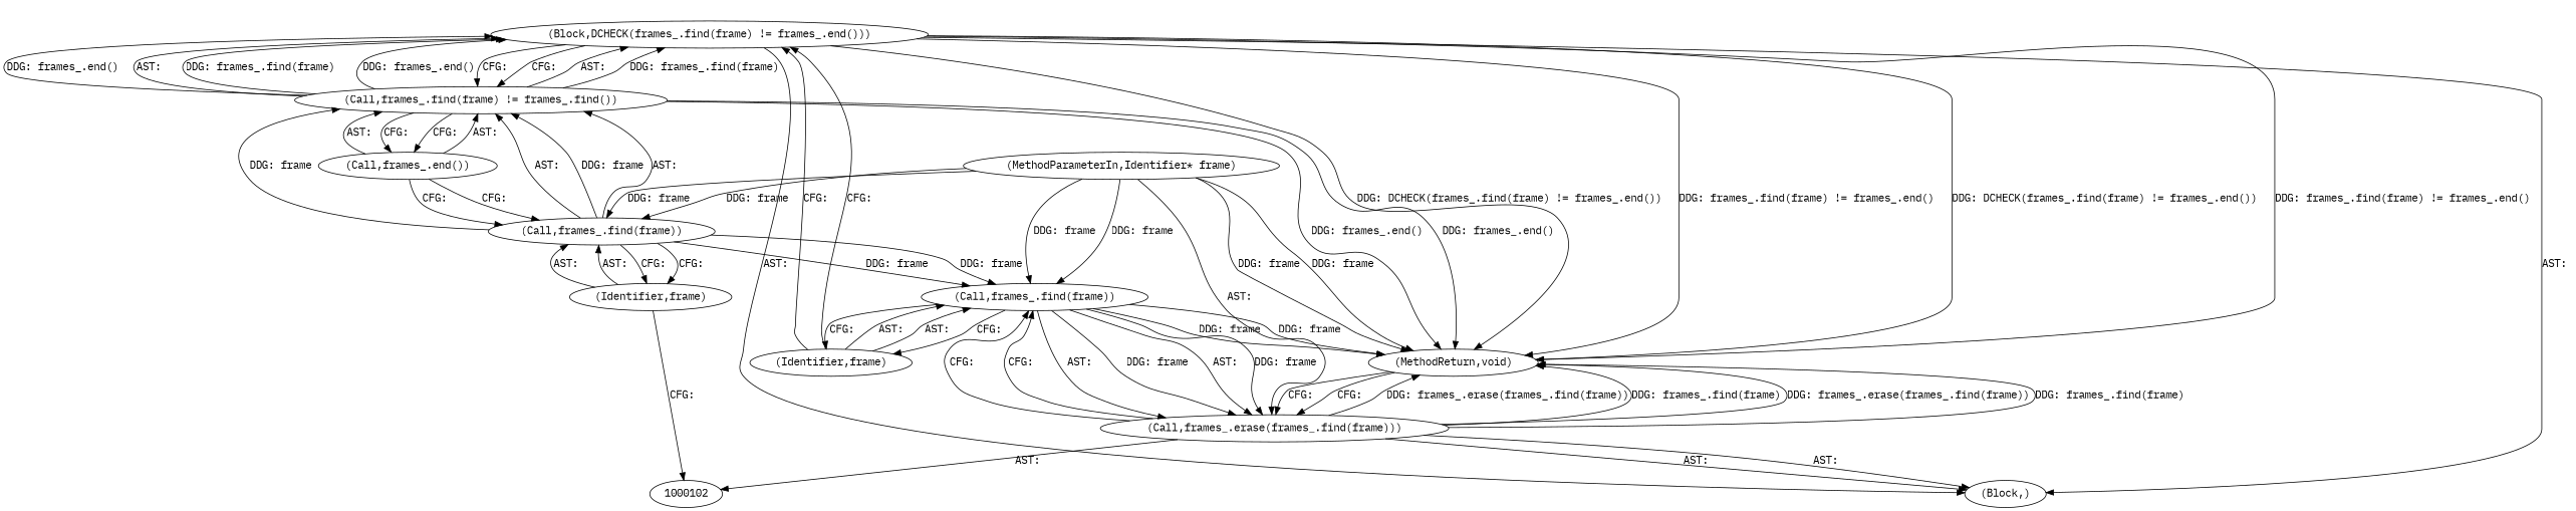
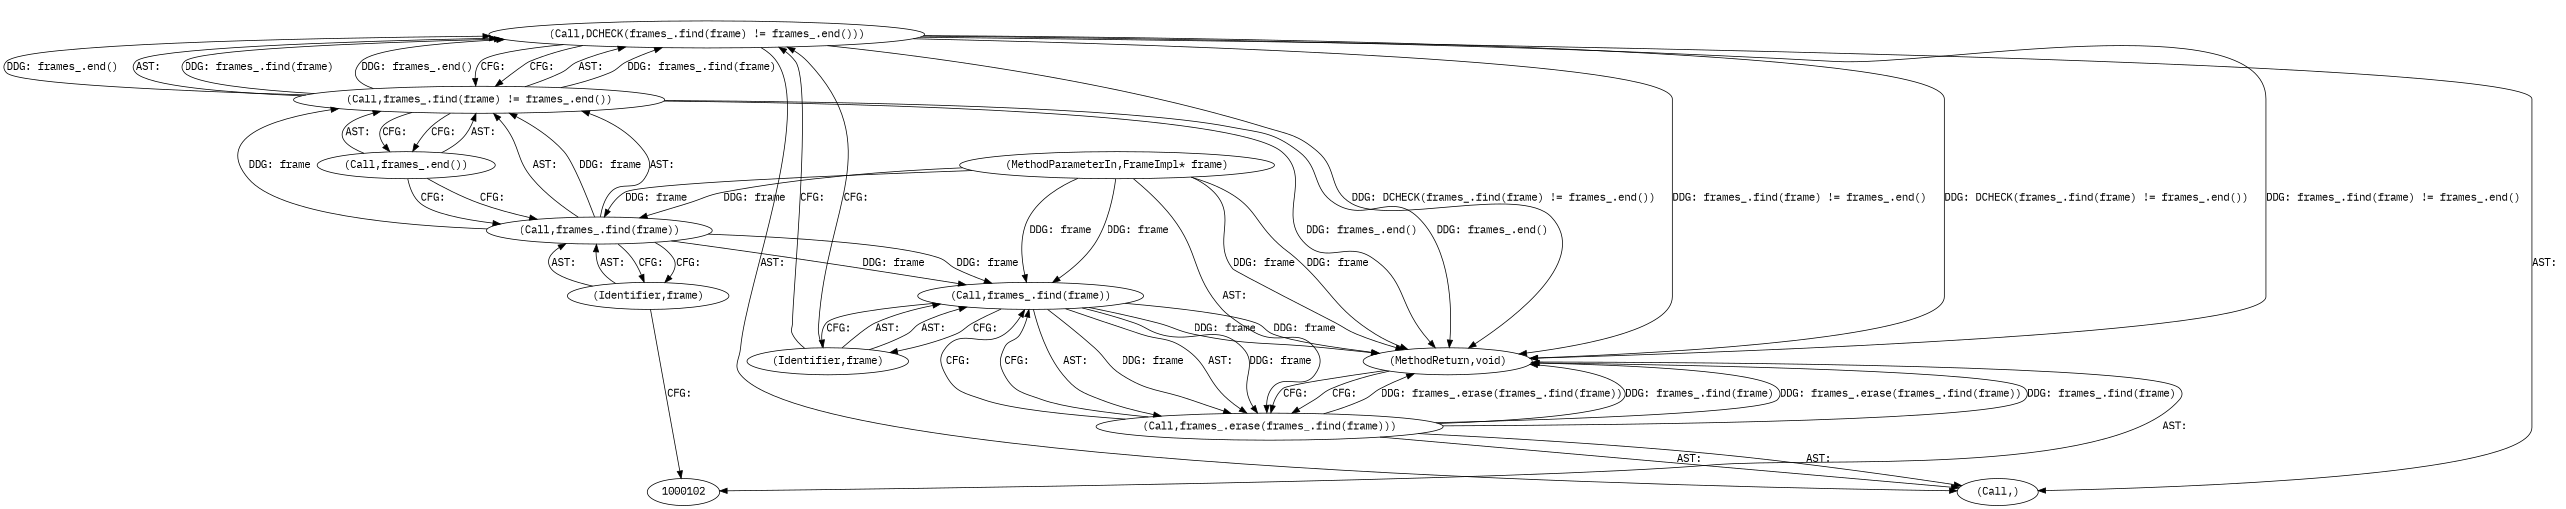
  digraph {
    fontname="IBM Plex Mono"
    node [fontname="IBM Plex Mono"]
    edge [fontname="IBM Plex Mono"]
-   n1 [label="(Block,DCHECK(frames_.find(frame) != frames_.end()))"]
-   n2 [label="(Call,frames_.find(frame) != frames_.find())"]
+   n1 [label="(Call,DCHECK(frames_.find(frame) != frames_.end()))"]
+   n2 [label="(Call,frames_.find(frame) != frames_.end())"]
    n3 [label="(MethodReturn,void)"]
-   n4 [label="(Block,)"]
+   n4 [label="(Call,)"]
    n5 [label="(Call,frames_.end())"]
    1000102
    n7 [label="(Call,frames_.erase(frames_.find(frame)))"]
    n8 [label="(Identifier,frame)"]
    n9 [label="(Call,frames_.find(frame))"]
    n10 [label="(Call,frames_.find(frame))"]
    n11 [label="(Identifier,frame)"]
-   n12 [label="(MethodParameterIn,Identifier* frame)"]
+   n12 [label="(MethodParameterIn,FrameImpl* frame)"]
    n1 -> n2 [label="CFG: "]
    n1 -> n2 [label="CFG: "]
    n1 -> n3 [label="DDG: DCHECK(frames_.find(frame) != frames_.end())"]
    n1 -> n3 [label="DDG: frames_.find(frame) != frames_.end()"]
    n1 -> n3 [label="DDG: DCHECK(frames_.find(frame) != frames_.end())"]
    n1 -> n3 [label="DDG: frames_.find(frame) != frames_.end()"]
    n1 -> n4 [label="AST: "]
    n1 -> n4 [label="AST: "]
    n2 -> n1 [label="AST: "]
    n2 -> n1 [label="DDG: frames_.find(frame)"]
    n2 -> n1 [label="DDG: frames_.end()"]
    n2 -> n1 [label="AST: "]
    n2 -> n1 [label="DDG: frames_.find(frame)"]
    n2 -> n1 [label="DDG: frames_.end()"]
    n2 -> n3 [label="DDG: frames_.end()"]
    n2 -> n3 [label="DDG: frames_.end()"]
    n2 -> n5 [label="CFG: "]
    n2 -> n5 [label="CFG: "]
-   n7 -> 1000102 [label="AST: "]
+   n3 -> 1000102 [label="AST: "]
    n3 -> n7 [label="CFG: "]
    n3 -> n7 [label="CFG: "]
    n5 -> n2 [label="AST: "]
    n5 -> n2 [label="AST: "]
    n5 -> n9 [label="CFG: "]
    n5 -> n9 [label="CFG: "]
    n7 -> n3 [label="DDG: frames_.erase(frames_.find(frame))"]
    n7 -> n3 [label="DDG: frames_.find(frame)"]
    n7 -> n3 [label="DDG: frames_.erase(frames_.find(frame))"]
    n7 -> n3 [label="DDG: frames_.find(frame)"]
    n7 -> n4 [label="AST: "]
    n7 -> n4 [label="AST: "]
    n7 -> n10 [label="CFG: "]
    n7 -> n10 [label="CFG: "]
    n8 -> 1000102 [label="CFG: "]
    n8 -> n9 [label="AST: "]
    n8 -> n9 [label="AST: "]
    n9 -> n2 [label="AST: "]
    n9 -> n2 [label="DDG: frame"]
    n9 -> n2 [label="AST: "]
    n9 -> n2 [label="DDG: frame"]
    n9 -> n8 [label="CFG: "]
    n9 -> n8 [label="CFG: "]
    n9 -> n10 [label="DDG: frame"]
    n9 -> n10 [label="DDG: frame"]
    n10 -> n3 [label="DDG: frame"]
    n10 -> n3 [label="DDG: frame"]
    n10 -> n7 [label="AST: "]
    n10 -> n7 [label="DDG: frame"]
    n10 -> n7 [label="AST: "]
    n10 -> n7 [label="DDG: frame"]
    n10 -> n11 [label="CFG: "]
    n10 -> n11 [label="CFG: "]
    n11 -> n1 [label="CFG: "]
    n11 -> n1 [label="CFG: "]
    n11 -> n10 [label="AST: "]
    n11 -> n10 [label="AST: "]
    n12 -> n3 [label="DDG: frame"]
    n12 -> n3 [label="DDG: frame"]
    n12 -> n7 [label="AST: "]
    n12 -> n9 [label="DDG: frame"]
    n12 -> n9 [label="DDG: frame"]
    n12 -> n10 [label="DDG: frame"]
    n12 -> n10 [label="DDG: frame"]
  }
